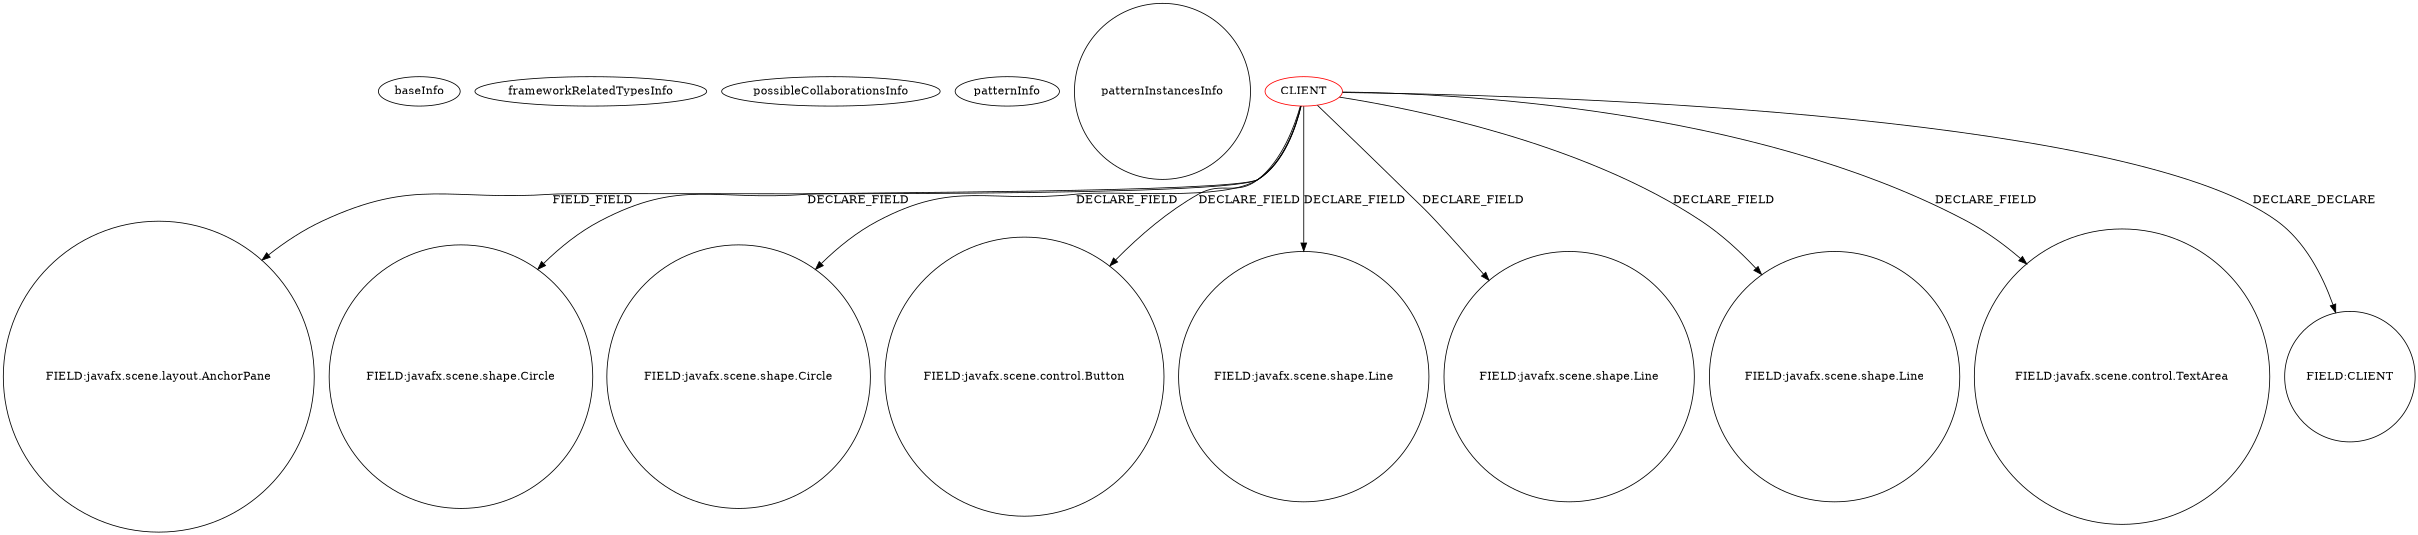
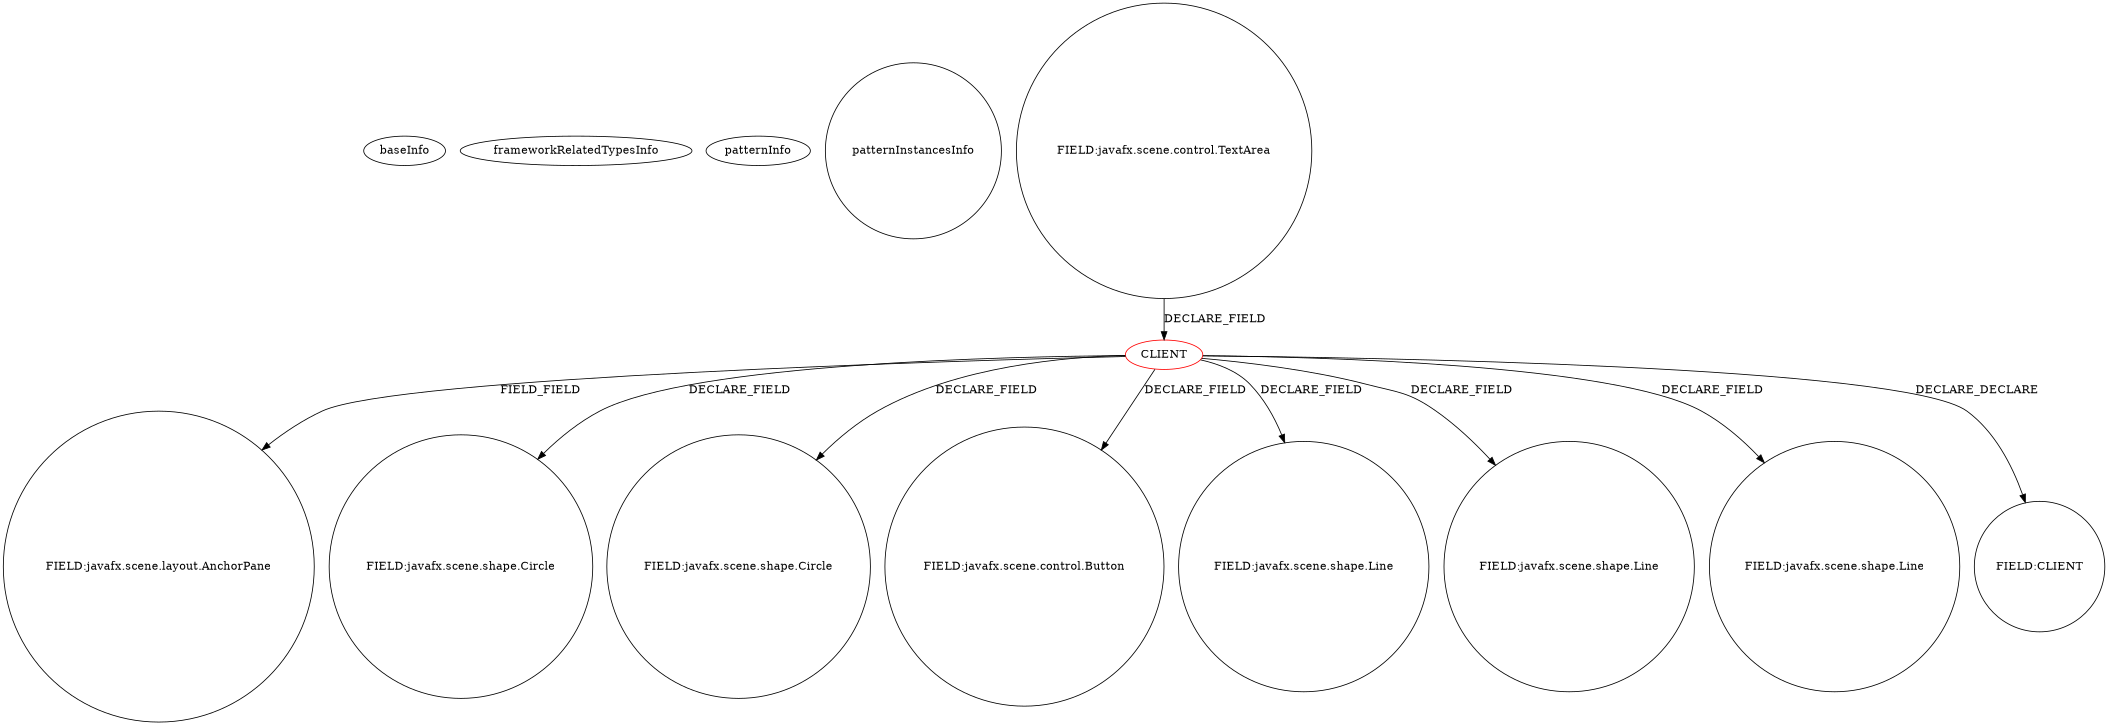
  digraph {
    node [shape=circle isFrameworkType=false vertexType=FIELD_DECLARATION]
    baseInfo [category=pattern graphId=796 isAnonymous=false possibleRelation=false shape="" isFrameworkType="" vertexType=""]
    frameworkRelatedTypesInfo [shape="" isFrameworkType="" vertexType=""]
-   possibleCollaborationsInfo [shape="" isFrameworkType="" vertexType=""]
    patternInfo [frequency=3.0 patternRootClient=0 shape="" isFrameworkType="" vertexType=""]
    patternInstancesInfo [0="josesoler7-agendavital~/josesoler7-agendavital/agendavital-master/src/agendavital/vista/FXMLAnadirNoticiaController.java~FXMLAnadirNoticiaController~3367" 1="josesoler7-agendavital~/josesoler7-agendavital/agendavital-master/src/agendavital/vista/FXMLAnadirMomentoController.java~FXMLAnadirMomentoController~3384" 2="josesoler7-agendavital~/josesoler7-agendavital/agendavital-master/src/agendavital/vista/FXMLMomentoController.java~FXMLMomentoController~3370" isFrameworkType="" vertexType=""]
    n6 [label="FIELD:javafx.scene.layout.AnchorPane"]
    n7 [color=red label=CLIENT vertexType=ROOT_CLIENT_CLASS_DECLARATION shape=""]
    n8 [label="FIELD:javafx.scene.shape.Circle"]
    n9 [label="FIELD:javafx.scene.shape.Circle"]
    n10 [label="FIELD:javafx.scene.control.Button"]
    n11 [label="FIELD:javafx.scene.shape.Line"]
    n12 [label="FIELD:javafx.scene.shape.Line"]
    n13 [label="FIELD:javafx.scene.shape.Line"]
    n14 [label="FIELD:javafx.scene.control.TextArea"]
    n15 [label="FIELD:CLIENT"]
    n7 -> n6 [label=FIELD_FIELD]
    n7 -> n8 [label=DECLARE_FIELD]
    n7 -> n9 [label=DECLARE_FIELD]
    n7 -> n10 [label=DECLARE_FIELD]
    n7 -> n11 [label=DECLARE_FIELD]
    n7 -> n12 [label=DECLARE_FIELD]
    n7 -> n13 [label=DECLARE_FIELD]
-   n7 -> n14 [label=DECLARE_FIELD]
+   n14 -> n7 [label=DECLARE_FIELD]
    n7 -> n15 [label=DECLARE_DECLARE]
  }
